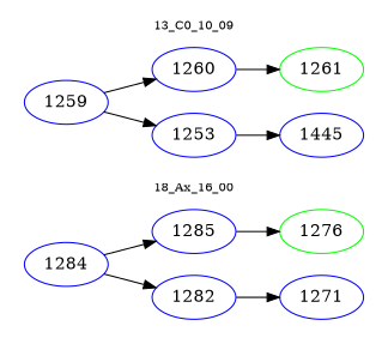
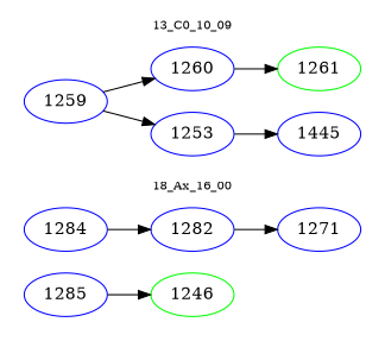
  digraph {
    rankdir=LR
    node [color=blue]
    edge [color=black]
    n1 [label=1284]
    n2 [label=1282]
    n3 [label=1285]
    n4 [label=1271]
-   n5 [color=green label=1276]
+   n5 [color=green label=1246]
    n6 [label=1259]
    n7 [label=1253]
    n8 [label=1260]
    n9 [label=1445]
    n10 [color=green label=1261]
    subgraph cluster_1 {
      color=white
      fontsize=10
      label="18_Ax_16_00"
      n1
      n2
      n3
      n4
      n5
    }
    subgraph cluster_2 {
      color=white
      fontsize=10
      label="13_C0_10_09"
      n6
      n7
      n8
      n9
      n10
    }
    n1 -> n2
-   n1 -> n3
    n2 -> n4
    n3 -> n5
    n6 -> n7
    n6 -> n8
    n7 -> n9
    n8 -> n10
  }
